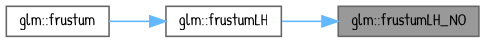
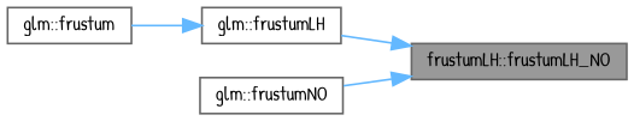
  digraph {
    fontname="Patrick Hand"
    rankdir=RL
    node [color=grey40 fillcolor=white fontname="Patrick Hand" fontsize=10 shape=box style=filled]
    edge [color=steelblue1 dir=back fontname="Patrick Hand" fontsize=10 labelfontname=Helvetica labelfontsize=10 style=solid]
-   n1 [color=gray40 fillcolor=grey60 fontcolor=black height=0.2 label="glm::frustumLH_NO" width=0.4]
+   n1 [color=gray40 fillcolor=grey60 fontcolor=black height=0.2 label="frustumLH::frustumLH_NO" width=0.4]
    n2 [height=0.2 label="glm::frustumLH" width=0.4]
+   n3 [height=0.2 label="glm::frustumNO" width=0.4]
    n4 [height=0.2 label="glm::frustum" width=0.4]
    n1 -> n2
+   n1 -> n3
    n2 -> n4
  }
